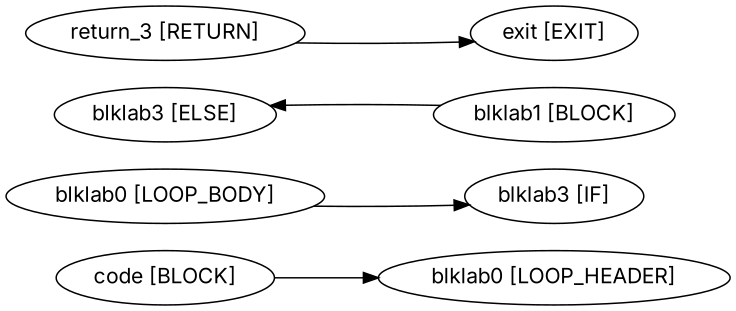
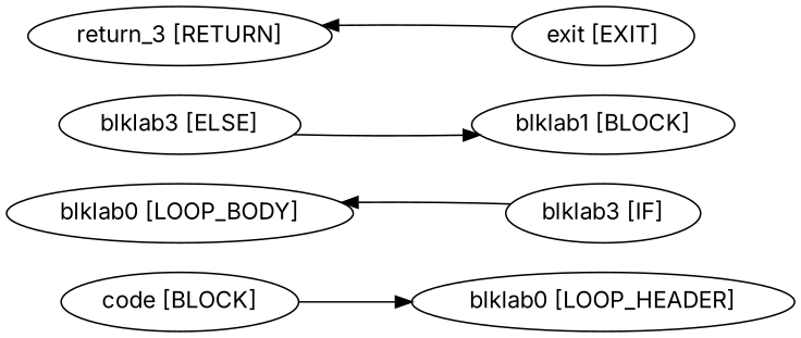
  digraph {
    fontname=Inter
    rankdir=LR
    node [fontname=Inter]
    edge [fontname=Inter]
    "code [BLOCK]"
    "blklab0 [LOOP_HEADER]"
    "blklab0 [LOOP_BODY]"
    "blklab3 [IF]"
    "blklab3 [ELSE]"
    "blklab1 [BLOCK]"
    "return_3 [RETURN]"
    "exit [EXIT]"
    "code [BLOCK]" -> "blklab0 [LOOP_HEADER]"
-   "blklab0 [LOOP_BODY]" -> "blklab3 [IF]"
-   "blklab1 [BLOCK]" -> "blklab3 [ELSE]"
-   "return_3 [RETURN]" -> "exit [EXIT]"
+   "blklab3 [IF]" -> "blklab0 [LOOP_BODY]"
+   "blklab3 [ELSE]" -> "blklab1 [BLOCK]"
+   "exit [EXIT]" -> "return_3 [RETURN]"
  }
